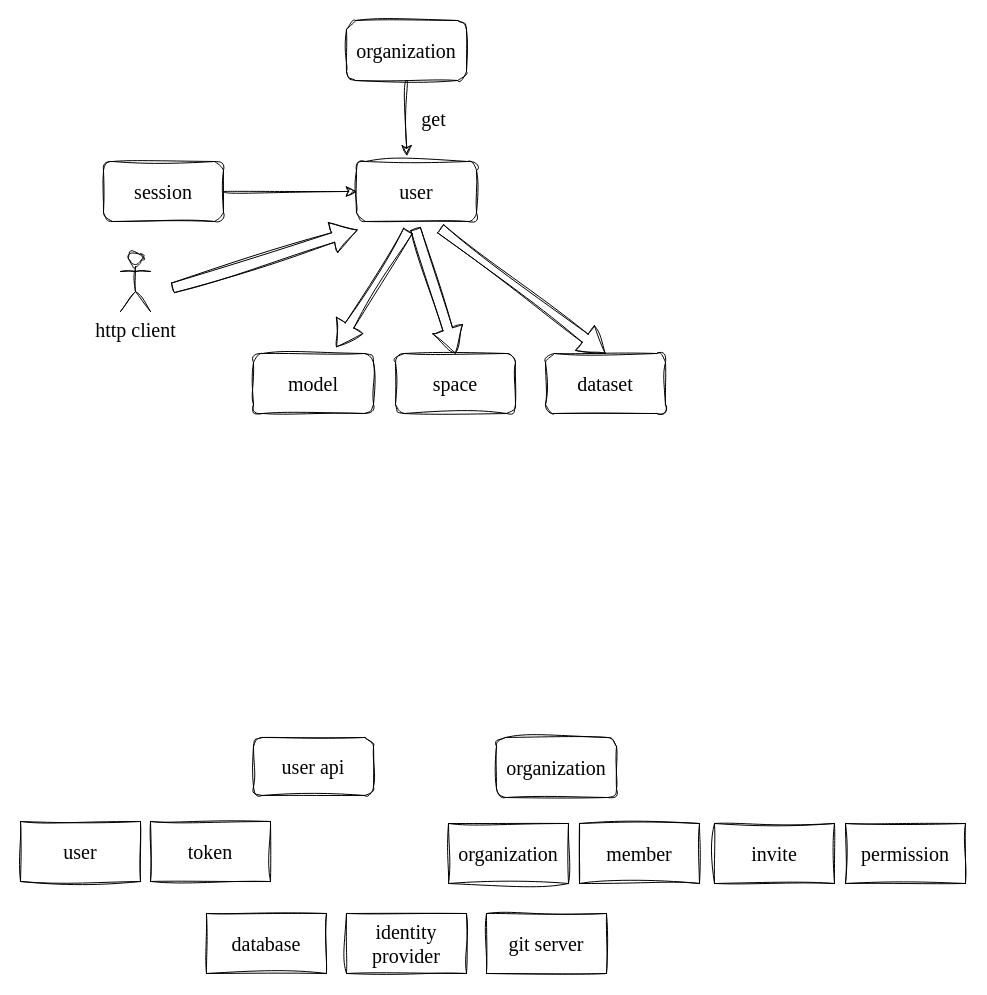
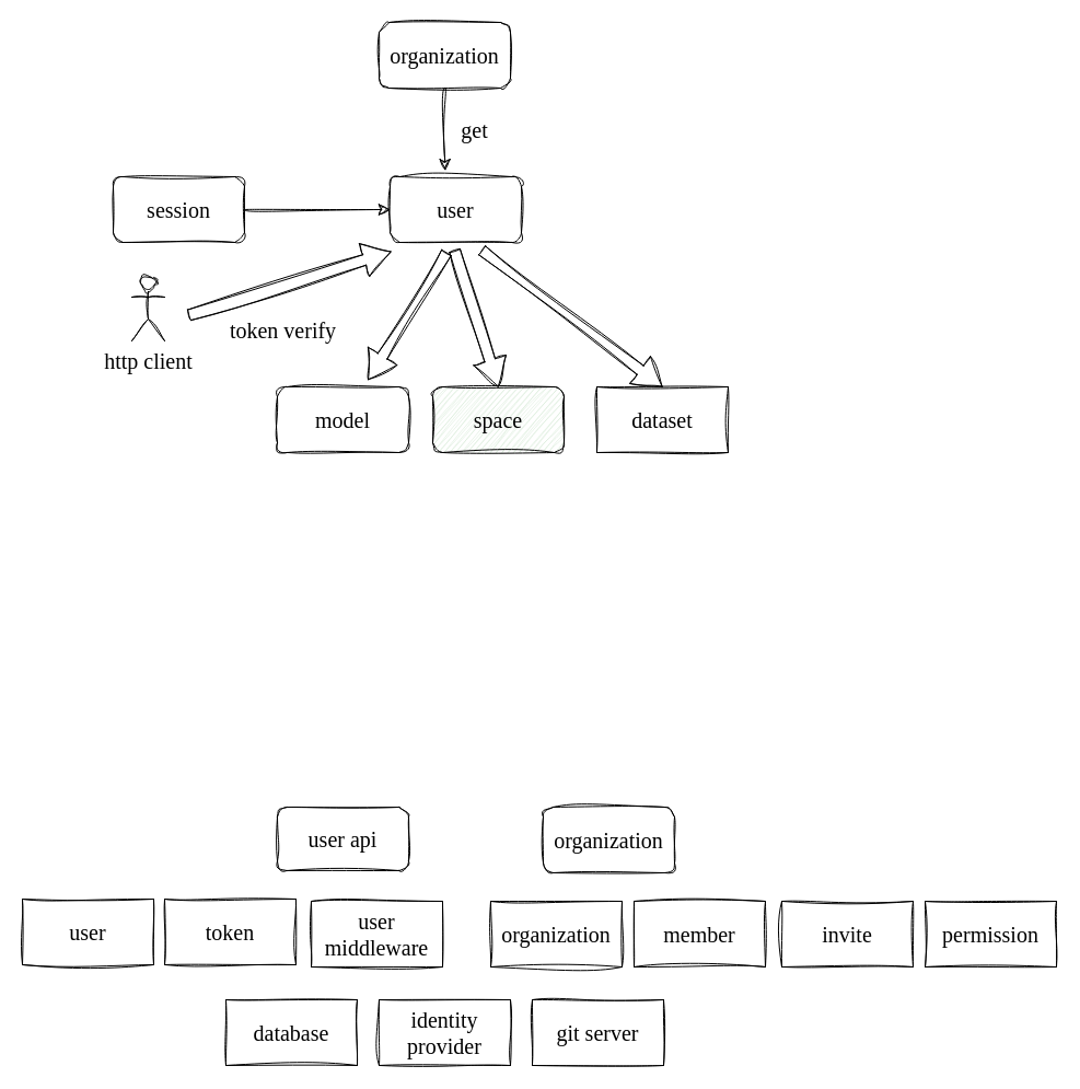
  <mxCell id="0" />
  <mxCell id="1" parent="0" />
  <mxCell id="2" value="user" style="rounded=1;whiteSpace=wrap;html=1;sketch=1;hachureGap=4;jiggle=2;curveFitting=1;fontFamily=Architects Daughter;fontSource=https%3A%2F%2Ffonts.googleapis.com%2Fcss%3Ffamily%3DArchitects%2BDaughter;fontSize=20;" vertex="1" parent="1"><mxGeometry x="356" y="161" width="120" height="60" as="geometry" /></mxCell>
  <mxCell id="3" style="edgeStyle=none;curved=1;rounded=0;sketch=1;hachureGap=4;jiggle=2;curveFitting=1;orthogonalLoop=1;jettySize=auto;html=1;entryX=0;entryY=0.5;entryDx=0;entryDy=0;fontFamily=Architects Daughter;fontSource=https%3A%2F%2Ffonts.googleapis.com%2Fcss%3Ffamily%3DArchitects%2BDaughter;fontSize=16;startSize=8;endSize=8;" edge="1" parent="1" source="4" target="2"><mxGeometry relative="1" as="geometry" /></mxCell>
  <mxCell id="4" value="session" style="rounded=1;whiteSpace=wrap;html=1;sketch=1;hachureGap=4;jiggle=2;curveFitting=1;fontFamily=Architects Daughter;fontSource=https%3A%2F%2Ffonts.googleapis.com%2Fcss%3Ffamily%3DArchitects%2BDaughter;fontSize=20;" vertex="1" parent="1"><mxGeometry x="103" y="161" width="120" height="60" as="geometry" /></mxCell>
  <mxCell id="5" value="" style="shape=flexArrow;endArrow=classic;html=1;rounded=0;sketch=1;hachureGap=4;jiggle=2;curveFitting=1;fontFamily=Architects Daughter;fontSource=https%3A%2F%2Ffonts.googleapis.com%2Fcss%3Ffamily%3DArchitects%2BDaughter;fontSize=16;curved=1;startSize=8;endSize=8;entryX=0.008;entryY=1.139;entryDx=0;entryDy=0;entryPerimeter=0;" edge="1" parent="1" target="2"><mxGeometry width="50" height="50" relative="1" as="geometry"><mxPoint x="172" y="287.5" as="sourcePoint" /><mxPoint x="340" y="287.5" as="targetPoint" /></mxGeometry></mxCell>
+ <mxCell id="6" value="token verify" style="text;html=1;align=center;verticalAlign=middle;resizable=0;points=[];autosize=1;strokeColor=none;fillColor=none;fontFamily=Architects Daughter;fontSource=https%3A%2F%2Ffonts.googleapis.com%2Fcss%3Ffamily%3DArchitects%2BDaughter;fontSize=20;" vertex="1" parent="1"><mxGeometry x="189" y="283" width="137" height="36" as="geometry" /></mxCell>
  <mxCell id="7" value="http client" style="shape=umlActor;verticalLabelPosition=bottom;verticalAlign=top;html=1;outlineConnect=0;sketch=1;hachureGap=4;jiggle=2;curveFitting=1;fontFamily=Architects Daughter;fontSource=https%3A%2F%2Ffonts.googleapis.com%2Fcss%3Ffamily%3DArchitects%2BDaughter;fontSize=20;" vertex="1" parent="1"><mxGeometry x="120" y="251" width="30" height="60" as="geometry" /></mxCell>
  <mxCell id="8" value="" style="shape=flexArrow;endArrow=classic;html=1;rounded=0;sketch=1;hachureGap=4;jiggle=2;curveFitting=1;fontFamily=Architects Daughter;fontSource=https%3A%2F%2Ffonts.googleapis.com%2Fcss%3Ffamily%3DArchitects%2BDaughter;fontSize=16;curved=1;startSize=8;endSize=8;exitX=0.431;exitY=1.15;exitDx=0;exitDy=0;exitPerimeter=0;entryX=0.689;entryY=-0.106;entryDx=0;entryDy=0;entryPerimeter=0;" edge="1" parent="1" source="2" target="9"><mxGeometry width="50" height="50" relative="1" as="geometry"><mxPoint x="393" y="314" as="sourcePoint" /><mxPoint x="412" y="322" as="targetPoint" /></mxGeometry></mxCell>
  <mxCell id="9" value="model" style="rounded=1;whiteSpace=wrap;html=1;sketch=1;hachureGap=4;jiggle=2;curveFitting=1;fontFamily=Architects Daughter;fontSource=https%3A%2F%2Ffonts.googleapis.com%2Fcss%3Ffamily%3DArchitects%2BDaughter;fontSize=20;" vertex="1" parent="1"><mxGeometry x="253" y="353" width="120" height="60" as="geometry" /></mxCell>
- <mxCell id="10" value="space" style="rounded=1;whiteSpace=wrap;html=1;sketch=1;hachureGap=4;jiggle=2;curveFitting=1;fontFamily=Architects Daughter;fontSource=https%3A%2F%2Ffonts.googleapis.com%2Fcss%3Ffamily%3DArchitects%2BDaughter;fontSize=20;" vertex="1" parent="1"><mxGeometry x="395" y="353" width="120" height="60" as="geometry" /></mxCell>
- <mxCell id="11" value="dataset" style="rounded=1;whiteSpace=wrap;html=1;sketch=1;hachureGap=4;jiggle=2;curveFitting=1;fontFamily=Architects Daughter;fontSource=https%3A%2F%2Ffonts.googleapis.com%2Fcss%3Ffamily%3DArchitects%2BDaughter;fontSize=20;" vertex="1" parent="1"><mxGeometry x="545" y="353" width="120" height="60" as="geometry" /></mxCell>
+ <mxCell id="10" value="space" style="rounded=1;whiteSpace=wrap;html=1;sketch=1;hachureGap=4;jiggle=2;curveFitting=1;fontFamily=Architects Daughter;fontSource=https%3A%2F%2Ffonts.googleapis.com%2Fcss%3Ffamily%3DArchitects%2BDaughter;fontSize=20;fillColor=#d5e8d4;" vertex="1" parent="1"><mxGeometry x="395" y="353" width="120" height="60" as="geometry" /></mxCell>
+ <mxCell id="11" value="dataset" style="whiteSpace=wrap;html=1;sketch=1;hachureGap=4;jiggle=2;curveFitting=1;fontFamily=Architects Daughter;fontSource=https%3A%2F%2Ffonts.googleapis.com%2Fcss%3Ffamily%3DArchitects%2BDaughter;fontSize=20;rounded=0;" vertex="1" parent="1"><mxGeometry x="545" y="353" width="120" height="60" as="geometry" /></mxCell>
  <mxCell id="12" value="" style="shape=flexArrow;endArrow=classic;html=1;rounded=0;sketch=1;hachureGap=4;jiggle=2;curveFitting=1;fontFamily=Architects Daughter;fontSource=https%3A%2F%2Ffonts.googleapis.com%2Fcss%3Ffamily%3DArchitects%2BDaughter;fontSize=16;curved=1;startSize=8;endSize=8;exitX=0.492;exitY=1.117;exitDx=0;exitDy=0;exitPerimeter=0;entryX=0.5;entryY=0;entryDx=0;entryDy=0;" edge="1" parent="1" source="2" target="10"><mxGeometry width="50" height="50" relative="1" as="geometry"><mxPoint x="418" y="240" as="sourcePoint" /><mxPoint x="346" y="357" as="targetPoint" /></mxGeometry></mxCell>
  <mxCell id="13" value="" style="shape=flexArrow;endArrow=classic;html=1;rounded=0;sketch=1;hachureGap=4;jiggle=2;curveFitting=1;fontFamily=Architects Daughter;fontSource=https%3A%2F%2Ffonts.googleapis.com%2Fcss%3Ffamily%3DArchitects%2BDaughter;fontSize=16;curved=1;startSize=8;endSize=8;exitX=0.697;exitY=1.117;exitDx=0;exitDy=0;exitPerimeter=0;entryX=0.5;entryY=0;entryDx=0;entryDy=0;" edge="1" parent="1" source="2" target="11"><mxGeometry width="50" height="50" relative="1" as="geometry"><mxPoint x="425" y="238" as="sourcePoint" /><mxPoint x="465" y="363" as="targetPoint" /></mxGeometry></mxCell>
  <mxCell id="14" value="organization" style="rounded=1;whiteSpace=wrap;html=1;sketch=1;hachureGap=4;jiggle=2;curveFitting=1;fontFamily=Architects Daughter;fontSource=https%3A%2F%2Ffonts.googleapis.com%2Fcss%3Ffamily%3DArchitects%2BDaughter;fontSize=20;" vertex="1" parent="1"><mxGeometry x="346" y="20" width="120" height="60" as="geometry" /></mxCell>
  <mxCell id="15" style="edgeStyle=none;curved=1;rounded=0;sketch=1;hachureGap=4;jiggle=2;curveFitting=1;orthogonalLoop=1;jettySize=auto;html=1;entryX=0.419;entryY=-0.094;entryDx=0;entryDy=0;entryPerimeter=0;fontFamily=Architects Daughter;fontSource=https%3A%2F%2Ffonts.googleapis.com%2Fcss%3Ffamily%3DArchitects%2BDaughter;fontSize=16;startSize=8;endSize=8;" edge="1" parent="1" source="14" target="2"><mxGeometry relative="1" as="geometry" /></mxCell>
  <mxCell id="16" value="get" style="text;html=1;align=center;verticalAlign=middle;resizable=0;points=[];autosize=1;strokeColor=none;fillColor=none;fontFamily=Architects Daughter;fontSource=https%3A%2F%2Ffonts.googleapis.com%2Fcss%3Ffamily%3DArchitects%2BDaughter;fontSize=20;" vertex="1" parent="1"><mxGeometry x="409" y="100" width="47" height="36" as="geometry" /></mxCell>
  <mxCell id="17" value="user api" style="rounded=1;whiteSpace=wrap;html=1;sketch=1;hachureGap=4;jiggle=2;curveFitting=1;fontFamily=Architects Daughter;fontSource=https%3A%2F%2Ffonts.googleapis.com%2Fcss%3Ffamily%3DArchitects%2BDaughter;fontSize=20;" vertex="1" parent="1"><mxGeometry x="253" y="737" width="120" height="58" as="geometry" /></mxCell>
  <mxCell id="18" value="organization" style="rounded=1;whiteSpace=wrap;html=1;sketch=1;hachureGap=4;jiggle=2;curveFitting=1;fontFamily=Architects Daughter;fontSource=https%3A%2F%2Ffonts.googleapis.com%2Fcss%3Ffamily%3DArchitects%2BDaughter;fontSize=20;" vertex="1" parent="1"><mxGeometry x="496" y="737" width="120" height="60" as="geometry" /></mxCell>
  <mxCell id="19" value="token" style="rounded=0;whiteSpace=wrap;html=1;sketch=1;hachureGap=4;jiggle=2;curveFitting=1;fontFamily=Architects Daughter;fontSource=https%3A%2F%2Ffonts.googleapis.com%2Fcss%3Ffamily%3DArchitects%2BDaughter;fontSize=20;" vertex="1" parent="1"><mxGeometry x="150" y="821" width="120" height="60" as="geometry" /></mxCell>
+ <mxCell id="20" value="user middleware" style="rounded=0;whiteSpace=wrap;html=1;sketch=1;hachureGap=4;jiggle=2;curveFitting=1;fontFamily=Architects Daughter;fontSource=https%3A%2F%2Ffonts.googleapis.com%2Fcss%3Ffamily%3DArchitects%2BDaughter;fontSize=20;" vertex="1" parent="1"><mxGeometry x="284" y="823" width="120" height="60" as="geometry" /></mxCell>
  <mxCell id="21" value="user" style="rounded=0;whiteSpace=wrap;html=1;sketch=1;hachureGap=4;jiggle=2;curveFitting=1;fontFamily=Architects Daughter;fontSource=https%3A%2F%2Ffonts.googleapis.com%2Fcss%3Ffamily%3DArchitects%2BDaughter;fontSize=20;" vertex="1" parent="1"><mxGeometry x="20" y="821" width="120" height="60" as="geometry" /></mxCell>
  <mxCell id="22" value="organization" style="rounded=0;whiteSpace=wrap;html=1;sketch=1;hachureGap=4;jiggle=2;curveFitting=1;fontFamily=Architects Daughter;fontSource=https%3A%2F%2Ffonts.googleapis.com%2Fcss%3Ffamily%3DArchitects%2BDaughter;fontSize=20;" vertex="1" parent="1"><mxGeometry x="448" y="823" width="120" height="60" as="geometry" /></mxCell>
  <mxCell id="23" value="member" style="rounded=0;whiteSpace=wrap;html=1;sketch=1;hachureGap=4;jiggle=2;curveFitting=1;fontFamily=Architects Daughter;fontSource=https%3A%2F%2Ffonts.googleapis.com%2Fcss%3Ffamily%3DArchitects%2BDaughter;fontSize=20;" vertex="1" parent="1"><mxGeometry x="579" y="823" width="120" height="60" as="geometry" /></mxCell>
  <mxCell id="24" value="invite" style="rounded=0;whiteSpace=wrap;html=1;sketch=1;hachureGap=4;jiggle=2;curveFitting=1;fontFamily=Architects Daughter;fontSource=https%3A%2F%2Ffonts.googleapis.com%2Fcss%3Ffamily%3DArchitects%2BDaughter;fontSize=20;" vertex="1" parent="1"><mxGeometry x="714" y="823" width="120" height="60" as="geometry" /></mxCell>
  <mxCell id="25" value="permission" style="rounded=0;whiteSpace=wrap;html=1;sketch=1;hachureGap=4;jiggle=2;curveFitting=1;fontFamily=Architects Daughter;fontSource=https%3A%2F%2Ffonts.googleapis.com%2Fcss%3Ffamily%3DArchitects%2BDaughter;fontSize=20;" vertex="1" parent="1"><mxGeometry x="845" y="823" width="120" height="60" as="geometry" /></mxCell>
  <mxCell id="26" value="database" style="rounded=0;whiteSpace=wrap;html=1;sketch=1;hachureGap=4;jiggle=2;curveFitting=1;fontFamily=Architects Daughter;fontSource=https%3A%2F%2Ffonts.googleapis.com%2Fcss%3Ffamily%3DArchitects%2BDaughter;fontSize=20;" vertex="1" parent="1"><mxGeometry x="206" y="913" width="120" height="60" as="geometry" /></mxCell>
  <mxCell id="27" value="identity provider" style="rounded=0;whiteSpace=wrap;html=1;sketch=1;hachureGap=4;jiggle=2;curveFitting=1;fontFamily=Architects Daughter;fontSource=https%3A%2F%2Ffonts.googleapis.com%2Fcss%3Ffamily%3DArchitects%2BDaughter;fontSize=20;" vertex="1" parent="1"><mxGeometry x="346" y="913" width="120" height="60" as="geometry" /></mxCell>
  <mxCell id="28" value="git server" style="rounded=0;whiteSpace=wrap;html=1;sketch=1;hachureGap=4;jiggle=2;curveFitting=1;fontFamily=Architects Daughter;fontSource=https%3A%2F%2Ffonts.googleapis.com%2Fcss%3Ffamily%3DArchitects%2BDaughter;fontSize=20;" vertex="1" parent="1"><mxGeometry x="486" y="913" width="120" height="60" as="geometry" /></mxCell>
